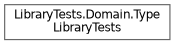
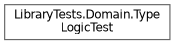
  digraph {
    rankdir=LR
-   n1 [color=grey40 fillcolor=white fontname=Helvetica fontsize=10 height=0.2 label="LibraryTests.Domain.Type\lLibraryTests" shape=box style=filled width=0.4]
+   n1 [color=grey40 fillcolor=white fontname=Helvetica fontsize=10 height=0.2 label="LibraryTests.Domain.Type\lLogicTest" shape=box style=filled width=0.4]
  }
